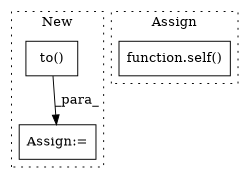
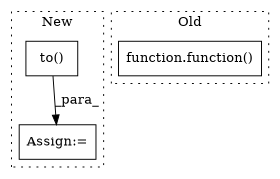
  digraph {
    node [a=75 shape=box]
    n1 [l="10,1" label="to()" s="8104,8125"]
    n2 [a=68 l=14 label="Assign:=" s=8435]
-   n3 [l="5,6" label="function.self()" s="5203,5209"]
+   n3 [l="5,6" label="function.function()" s="5203,5209"]
    subgraph cluster_1 {
      label=New
      style=dotted
      n1
      n2
    }
    subgraph cluster_2 {
-     label=Assign
+     label=Old
      style=dotted
      n3
    }
    n1 -> n2 [label=_para_]
  }
